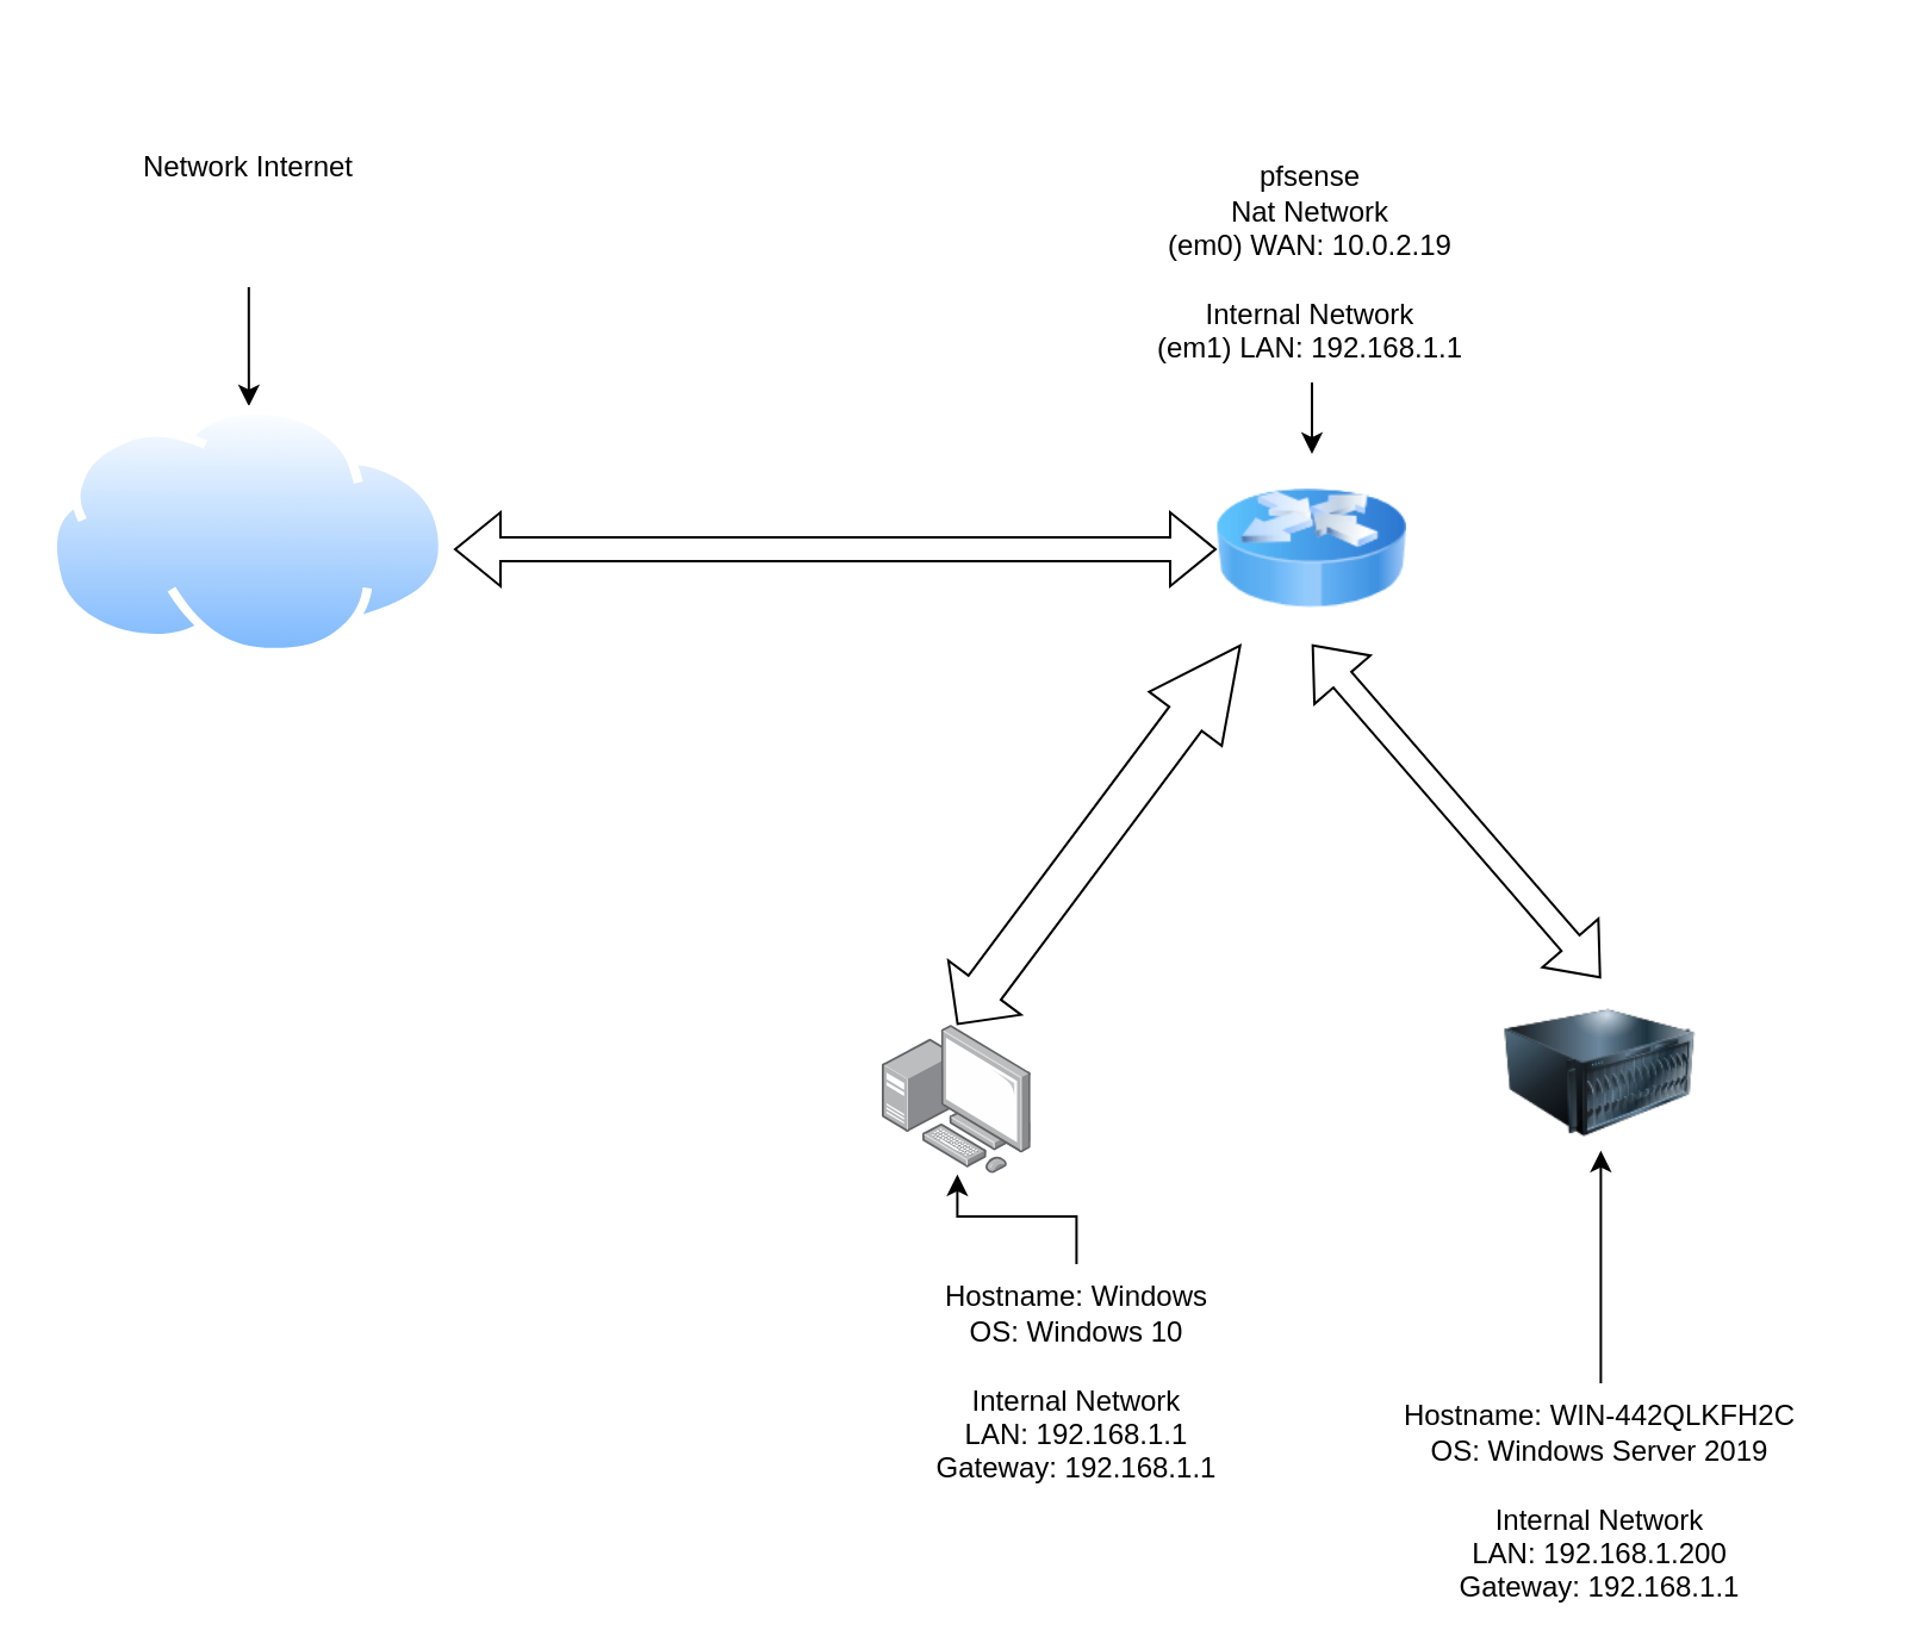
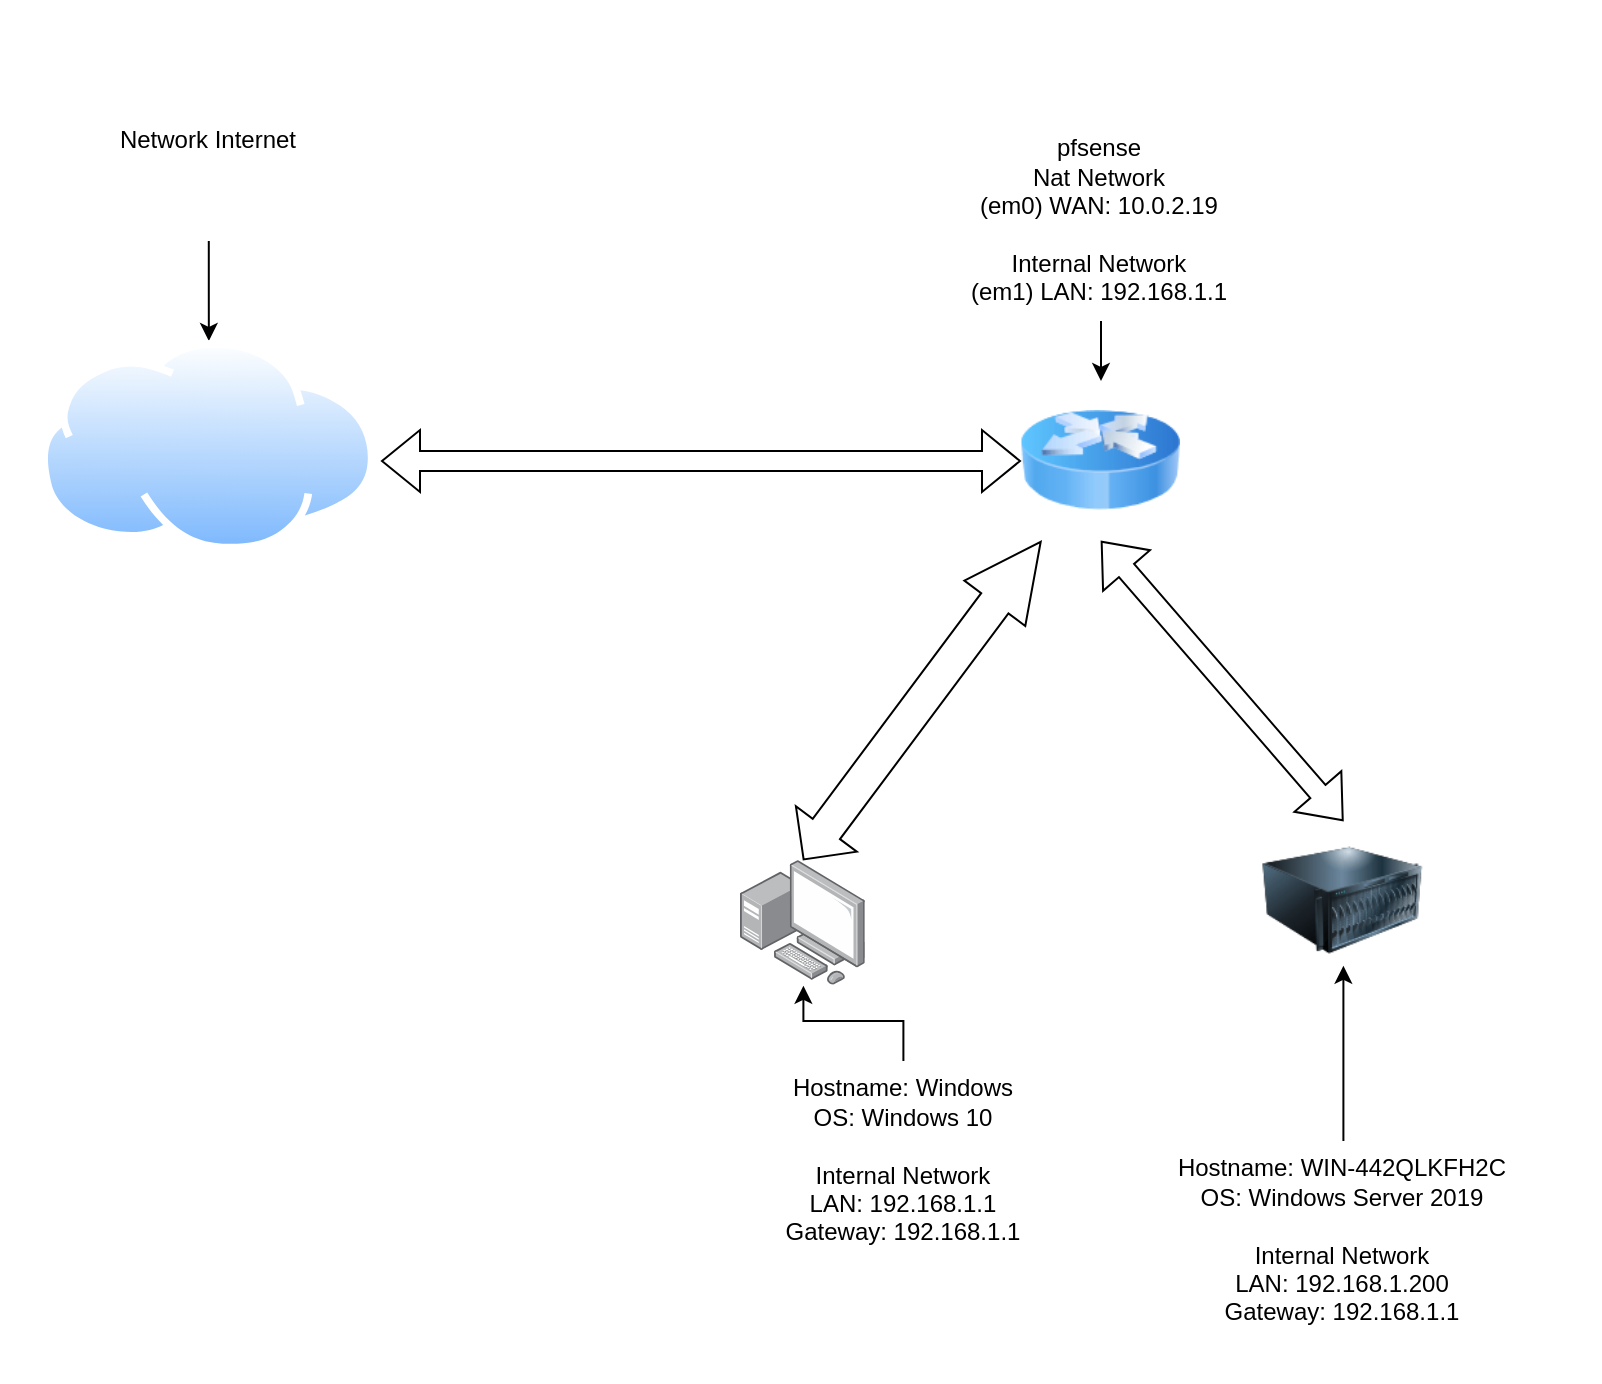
  <mxCell id="0" />
  <mxCell id="1" parent="0" />
  <mxCell id="2" value="" style="image;html=1;image=img/lib/clip_art/networking/Router_Icon_128x128.png" parent="1" vertex="1"><mxGeometry x="510" y="190" width="80" height="80" as="geometry" /></mxCell>
  <mxCell id="3" value="" style="image;points=[];aspect=fixed;html=1;align=center;shadow=0;dashed=0;image=img/lib/allied_telesis/computer_and_terminals/Personal_Computer_with_Server.svg;" parent="1" vertex="1"><mxGeometry x="370" y="430" width="62.4" height="62.4" as="geometry" /></mxCell>
  <mxCell id="4" value="" style="shape=flexArrow;endArrow=classic;startArrow=classic;html=1;rounded=0;entryX=0;entryY=0.5;entryDx=0;entryDy=0;exitX=1;exitY=0.5;exitDx=0;exitDy=0;" parent="1" target="2" edge="1"><mxGeometry width="100" height="100" relative="1" as="geometry"><mxPoint x="190" y="230" as="sourcePoint" /><mxPoint x="300" y="370" as="targetPoint" /></mxGeometry></mxCell>
  <mxCell id="5" value="" style="shape=flexArrow;endArrow=classic;startArrow=classic;html=1;rounded=0;entryX=0.5;entryY=1;entryDx=0;entryDy=0;exitX=0.5;exitY=0;exitDx=0;exitDy=0;" parent="1" source="16" target="2" edge="1"><mxGeometry width="100" height="100" relative="1" as="geometry"><mxPoint x="650.331" y="420" as="sourcePoint" /><mxPoint x="300" y="370" as="targetPoint" /></mxGeometry></mxCell>
  <mxCell id="6" value="" style="shape=flexArrow;endArrow=classic;startArrow=classic;html=1;rounded=0;exitX=0.497;exitY=-0.006;exitDx=0;exitDy=0;exitPerimeter=0;width=17;endSize=12.45;" parent="1" source="3" target="2" edge="1"><mxGeometry width="100" height="100" relative="1" as="geometry"><mxPoint x="200" y="470" as="sourcePoint" /><mxPoint x="300" y="370" as="targetPoint" /></mxGeometry></mxCell>
  <mxCell id="7" style="edgeStyle=orthogonalEdgeStyle;rounded=0;orthogonalLoop=1;jettySize=auto;html=1;" edge="1" parent="1" source="8" target="15"><mxGeometry relative="1" as="geometry" /></mxCell>
  <mxCell id="8" value="Network Internet" style="text;html=1;strokeColor=none;fillColor=none;align=center;verticalAlign=middle;whiteSpace=wrap;rounded=0;" parent="1" vertex="1"><mxGeometry x="23.93" y="20" width="160" height="100" as="geometry" /></mxCell>
  <mxCell id="9" style="edgeStyle=orthogonalEdgeStyle;rounded=0;orthogonalLoop=1;jettySize=auto;html=1;" parent="1" source="10" target="2" edge="1"><mxGeometry relative="1" as="geometry" /></mxCell>
  <mxCell id="10" value="pfsense&lt;br&gt;Nat Network&lt;br&gt;(em0) WAN: 10.0.2.19&lt;br&gt;&lt;br&gt;Internal Network&lt;br&gt;(em1) LAN: 192.168.1.1" style="text;html=1;strokeColor=none;fillColor=none;align=center;verticalAlign=middle;whiteSpace=wrap;rounded=0;" parent="1" vertex="1"><mxGeometry x="474.4" y="60" width="151.2" height="100" as="geometry" /></mxCell>
  <mxCell id="11" style="edgeStyle=orthogonalEdgeStyle;rounded=0;orthogonalLoop=1;jettySize=auto;html=1;" parent="1" source="12" target="3" edge="1"><mxGeometry relative="1" as="geometry" /></mxCell>
  <mxCell id="12" value="Hostname: Windows&lt;br&gt;OS: Windows 10&lt;br&gt;&lt;br&gt;Internal Network&lt;br&gt;LAN: 192.168.1.1&lt;br&gt;Gateway: 192.168.1.1" style="text;html=1;strokeColor=none;fillColor=none;align=center;verticalAlign=middle;whiteSpace=wrap;rounded=0;" parent="1" vertex="1"><mxGeometry x="358.7" y="530" width="185" height="100" as="geometry" /></mxCell>
  <mxCell id="13" style="edgeStyle=orthogonalEdgeStyle;rounded=0;orthogonalLoop=1;jettySize=auto;html=1;" parent="1" source="14" edge="1"><mxGeometry relative="1" as="geometry"><mxPoint x="671.2" y="482.4" as="targetPoint" /></mxGeometry></mxCell>
- <mxCell id="14" value="Hostname: WIN-442QLKFH2C&lt;br&gt;OS: Windows Server 2019&lt;br&gt;&lt;br&gt;Internal Network&lt;br&gt;LAN: 192.168.1.200&lt;br&gt;Gateway: 192.168.1.1" style="text;html=1;strokeColor=none;fillColor=none;align=center;verticalAlign=middle;whiteSpace=wrap;rounded=0;" parent="1" vertex="1"><mxGeometry x="564.3" y="580" width="213.8" height="100" as="geometry" /></mxCell>
+ <mxCell id="14" value="Hostname: WIN-442QLKFH2C&lt;br&gt;OS: Windows Server 2019&lt;br&gt;&lt;br&gt;Internal Network&lt;br&gt;LAN: 192.168.1.200&lt;br&gt;Gateway: 192.168.1.1" style="text;html=1;strokeColor=none;fillColor=none;align=center;verticalAlign=middle;whiteSpace=wrap;rounded=0;" parent="1" vertex="1"><mxGeometry x="564.3" y="570" width="213.8" height="100" as="geometry" /></mxCell>
  <mxCell id="15" value="" style="image;aspect=fixed;perimeter=ellipsePerimeter;html=1;align=center;shadow=0;dashed=0;spacingTop=3;image=img/lib/active_directory/internet_cloud.svg;" vertex="1" parent="1"><mxGeometry x="20" y="170" width="167.86" height="105.75" as="geometry" /></mxCell>
  <mxCell id="16" value="" style="image;html=1;image=img/lib/clip_art/computers/Server_128x128.png" vertex="1" parent="1"><mxGeometry x="631.2" y="410" width="80" height="80" as="geometry" /></mxCell>
